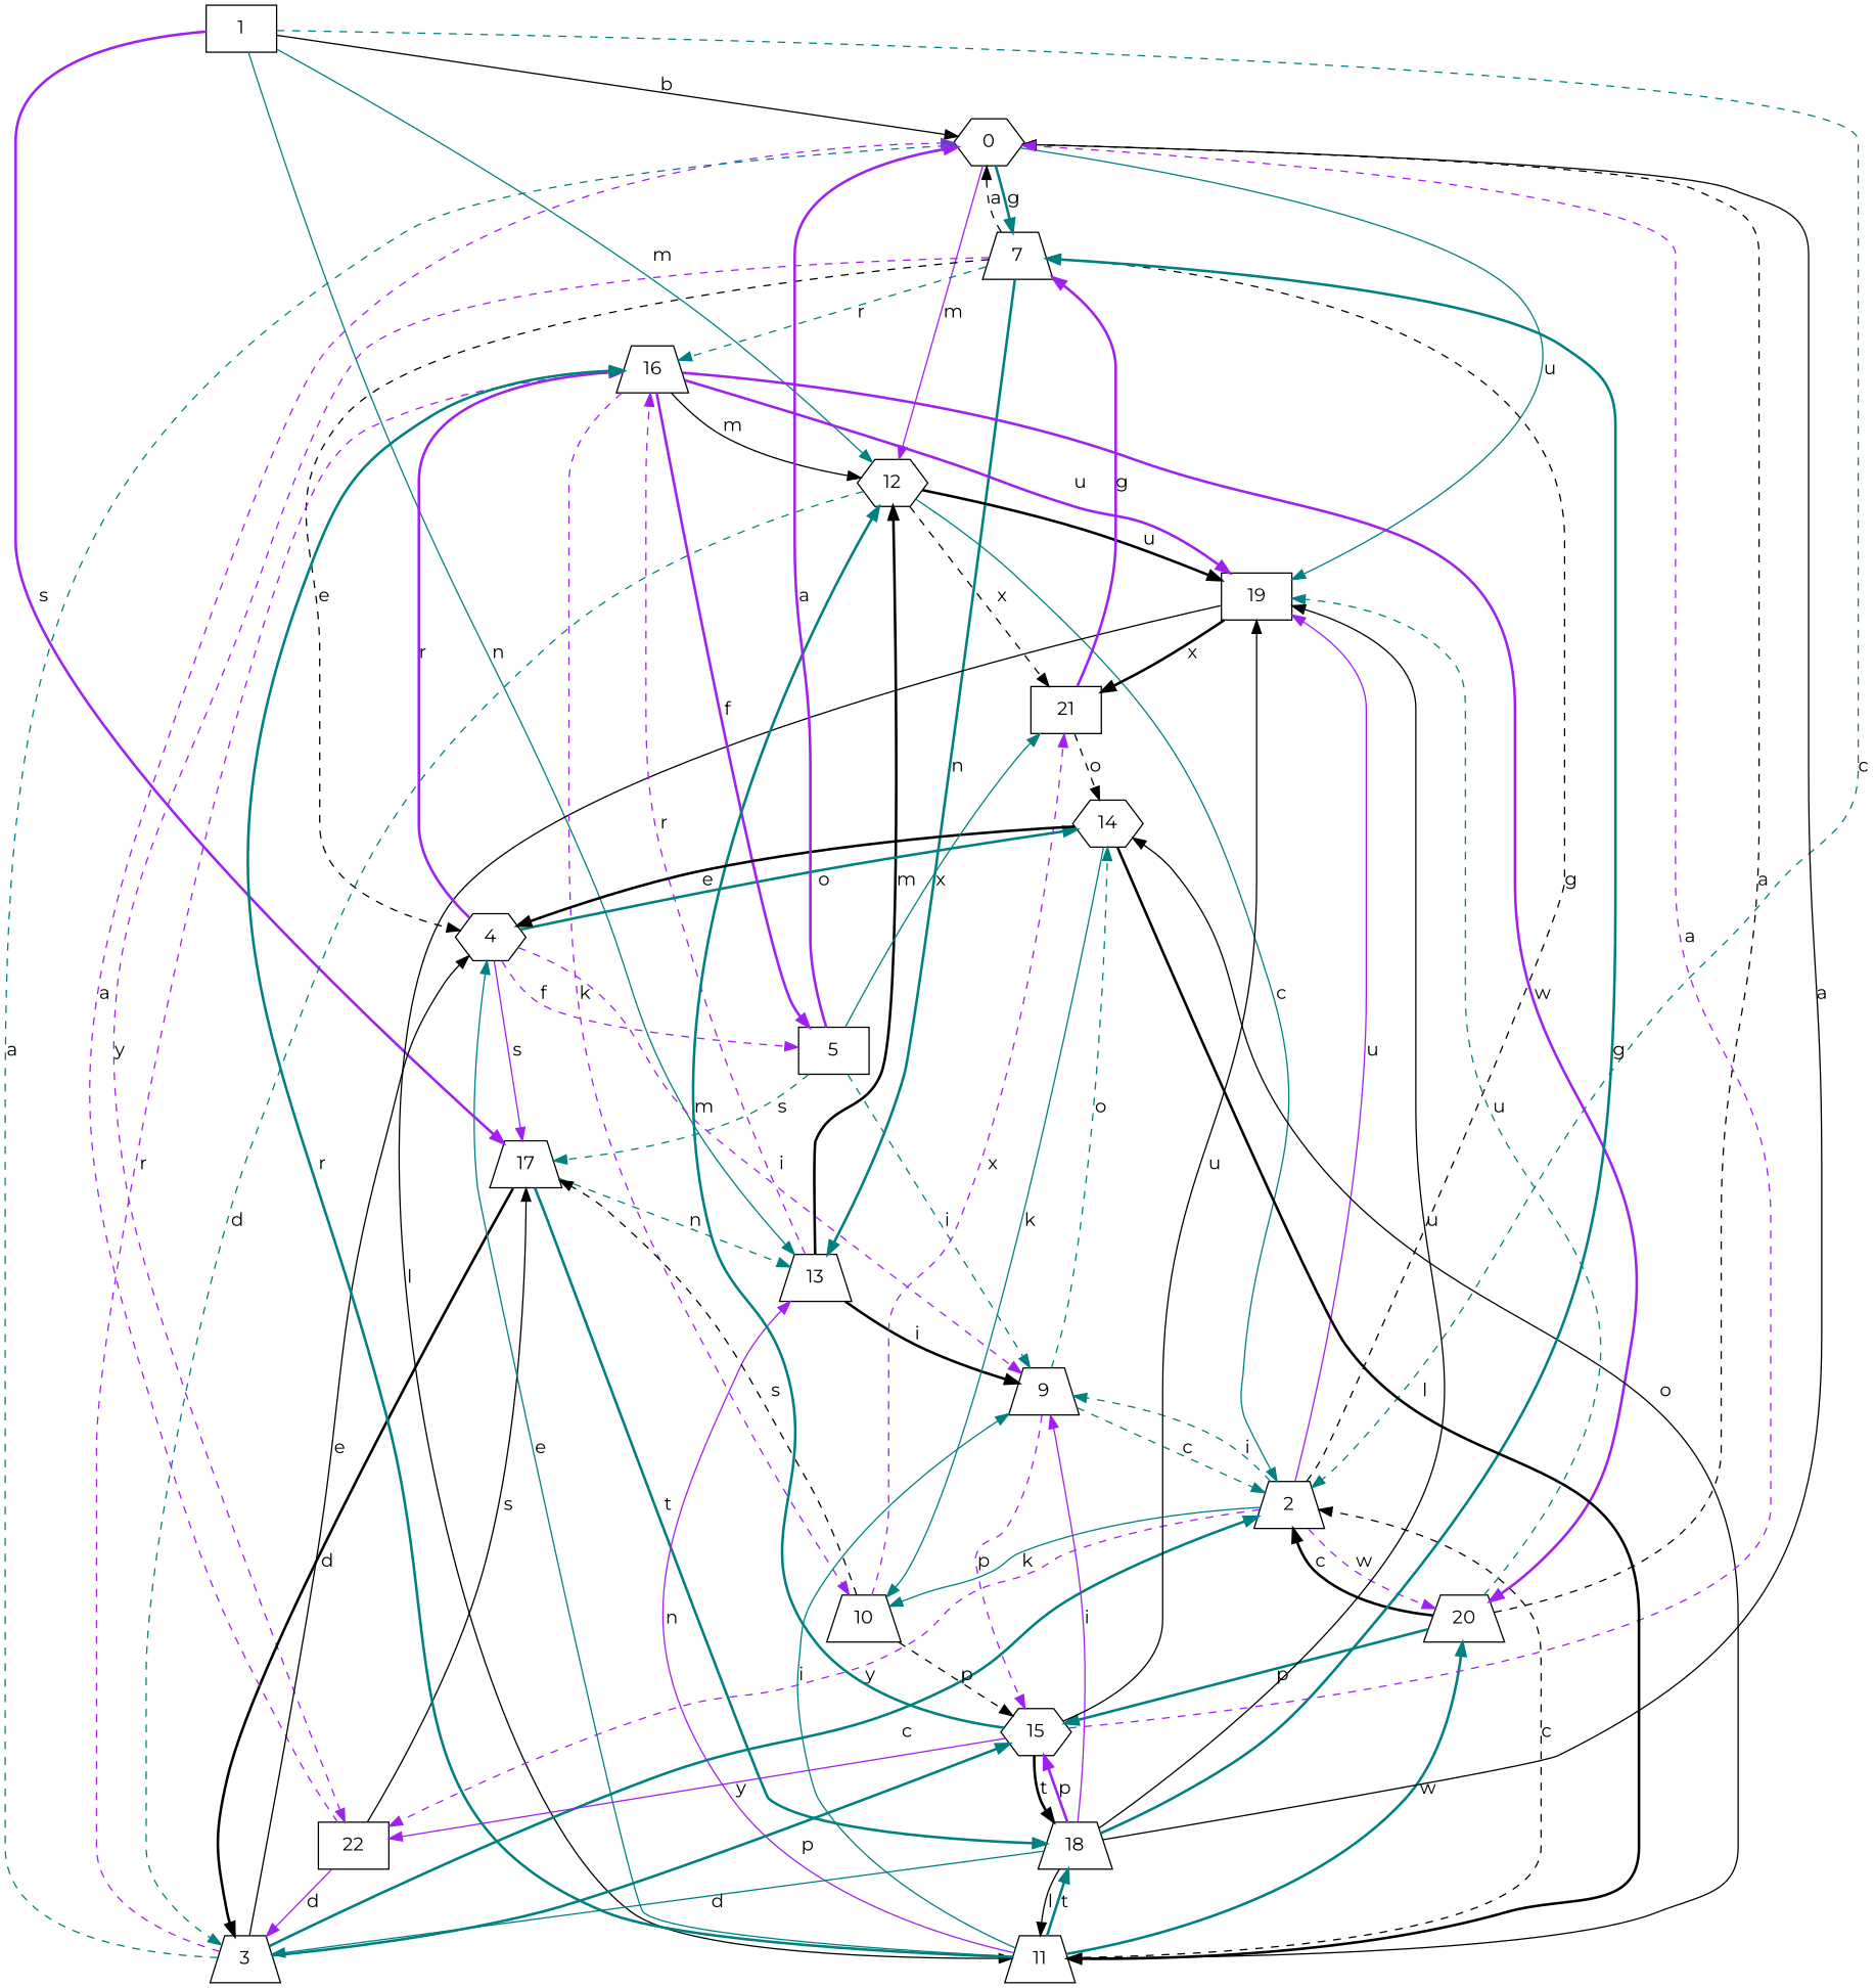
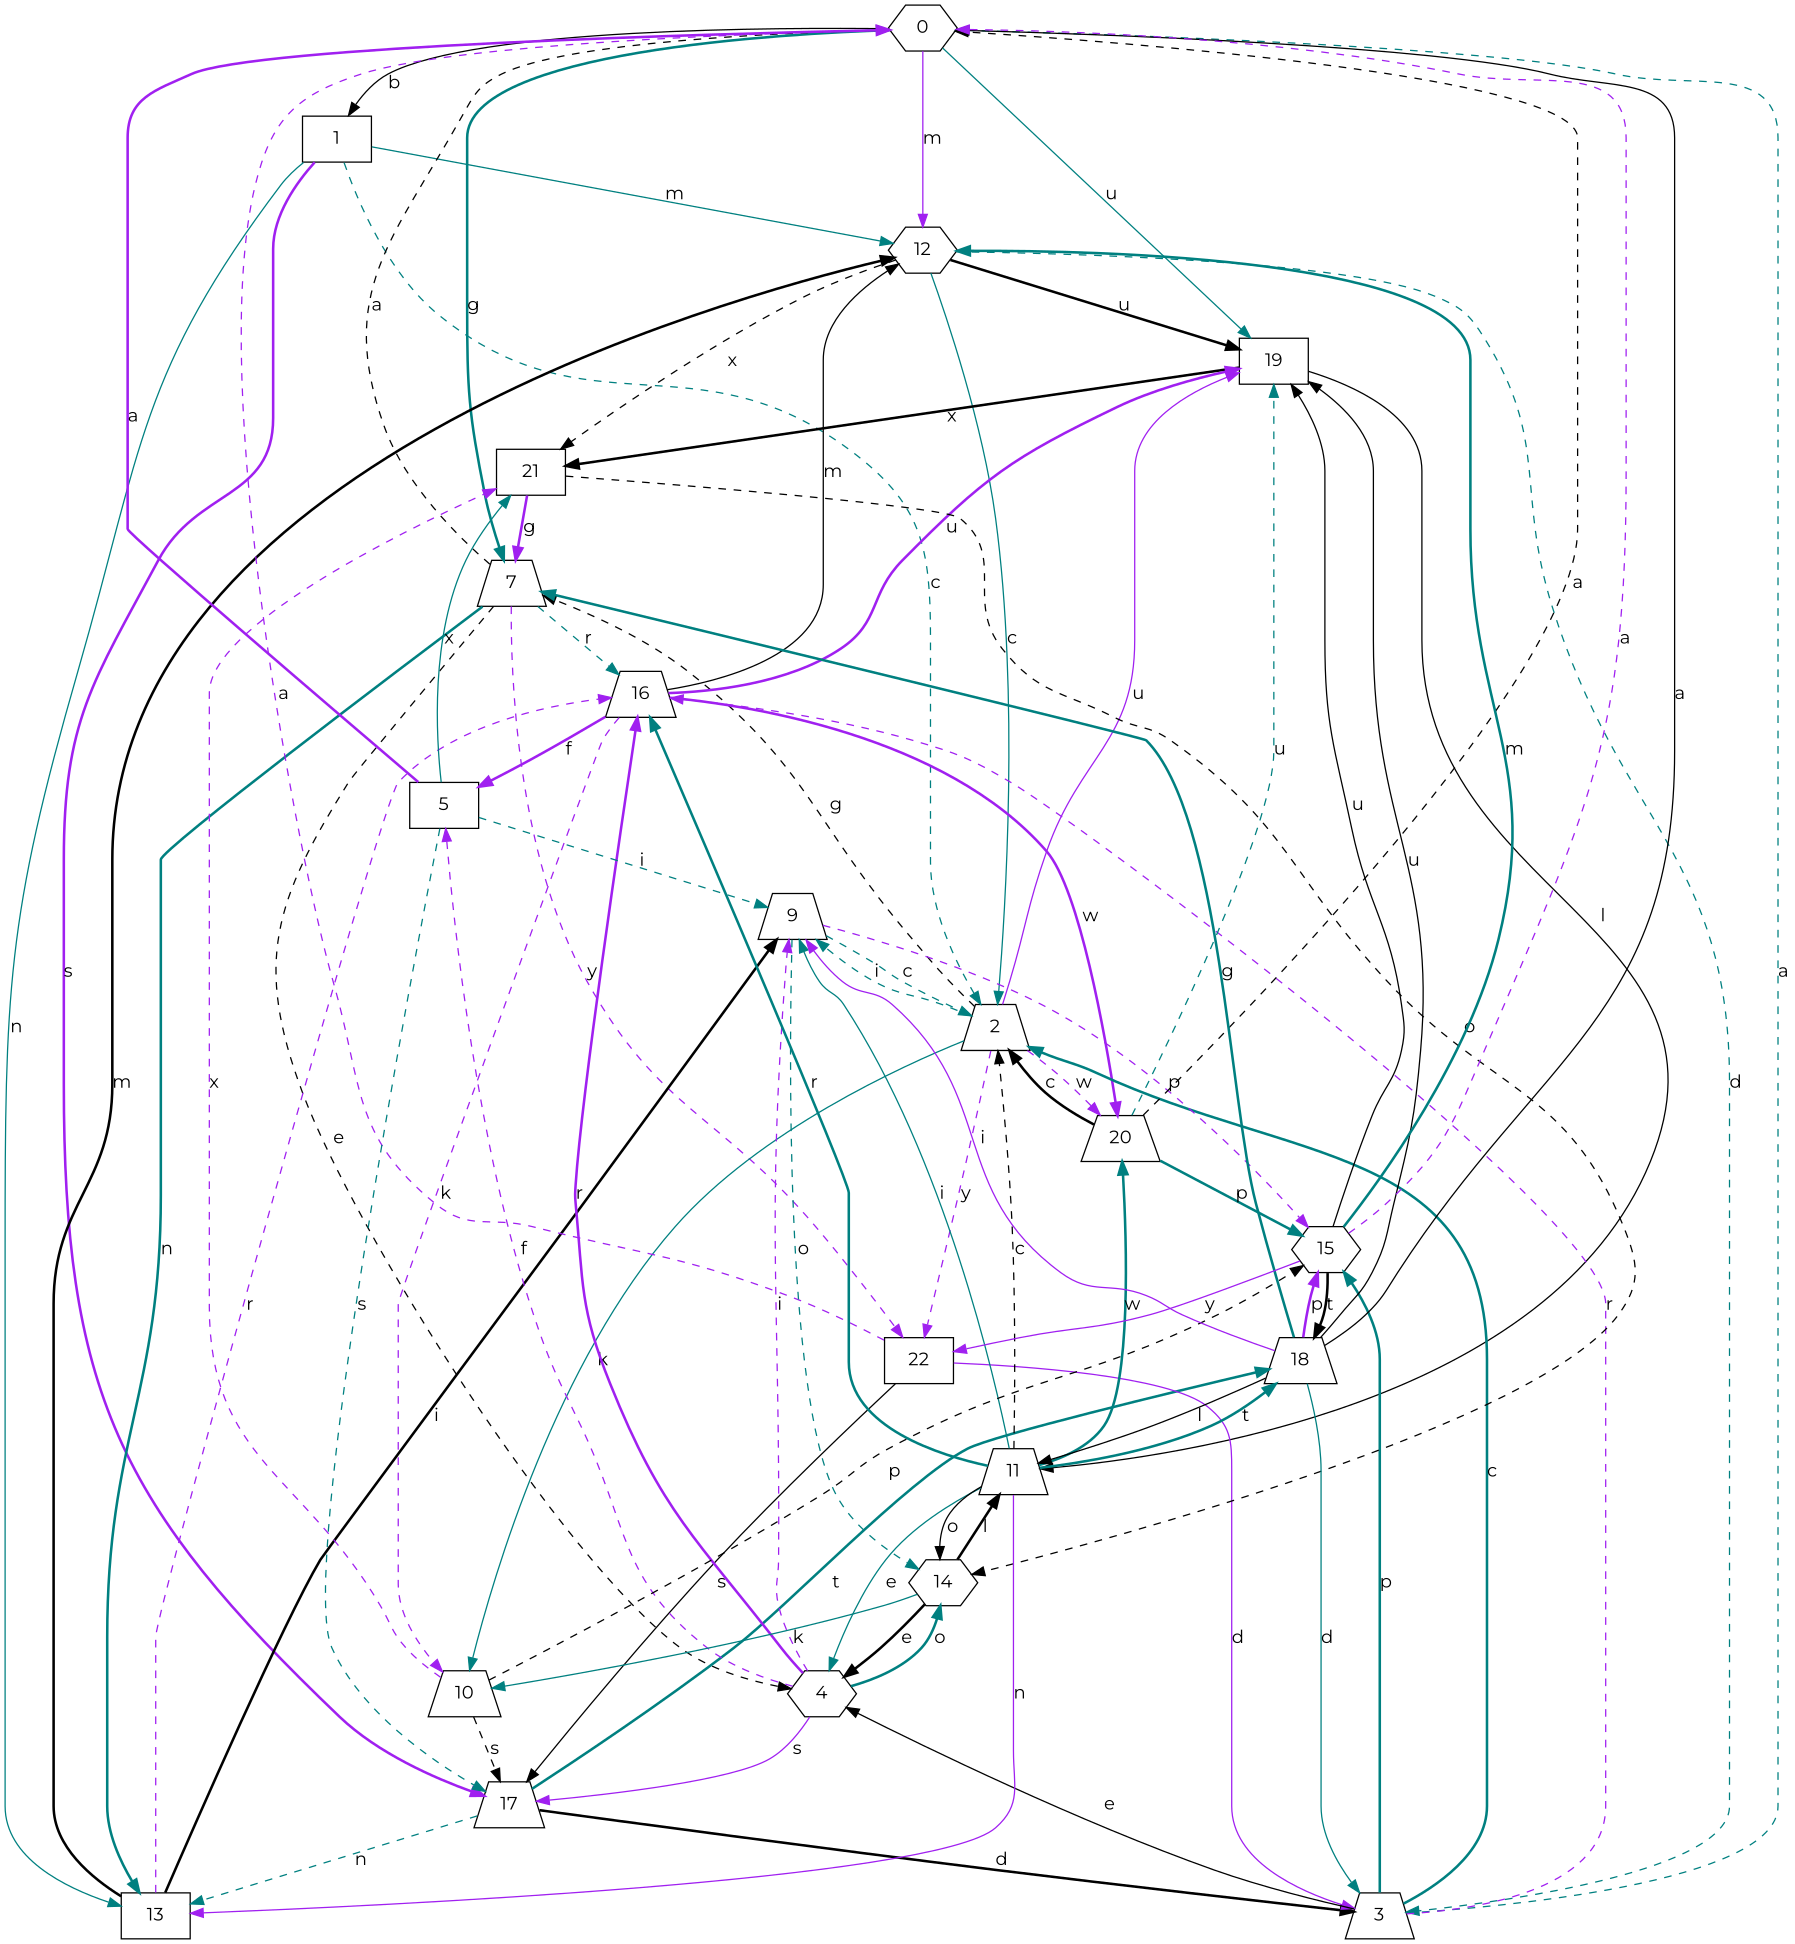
  strict digraph {
    fontname=Montserrat
    node [fontname=Montserrat shape=trapezium]
    edge [color=teal fontname=Montserrat style=dashed]
    0 [shape=hexagon]
    1 [shape=box]
    7
    12 [shape=hexagon]
    19 [shape=box]
    2
-   13
+   13 [shape=box]
    17
    22 [shape=box]
    4 [shape=hexagon]
    16
    3
    21 [shape=box]
    11
    9
    10
    20
    18
    15 [shape=hexagon]
    14 [shape=hexagon]
    5 [shape=box]
-   1 -> 0 [color=black label=b style=solid]
+   0 -> 1 [color=black label=b style=solid]
    0 -> 7 [label=g style=bold]
    0 -> 12 [color=purple label=m style=solid]
    0 -> 19 [label=u style=solid]
    1 -> 12 [label=m style=solid]
    1 -> 2 [label=c]
    1 -> 13 [label=n style=solid]
    1 -> 17 [color=purple label=s style=bold]
    7 -> 0 [color=black label=a]
    7 -> 13 [label=n style=bold]
    7 -> 22 [color=purple label=y]
    7 -> 4 [color=black label=e]
    7 -> 16 [label=r]
    12 -> 19 [color=black label=u style=bold]
    12 -> 2 [label=c style=solid]
    12 -> 3 [label=d]
    12 -> 21 [color=black label=x]
    19 -> 21 [color=black label=x style=bold]
    19 -> 11 [color=black label=l style=solid]
    2 -> 7 [color=black label=g]
    2 -> 19 [color=purple label=u style=solid]
    2 -> 22 [color=purple label=y]
    2 -> 9 [label=i]
    2 -> 10 [label=k style=solid]
    2 -> 20 [color=purple label=w]
    13 -> 12 [color=black label=m style=bold]
    13 -> 16 [color=purple label=r]
    13 -> 9 [color=black label=i style=bold]
    17 -> 13 [label=n]
    17 -> 3 [color=black label=d style=bold]
    17 -> 18 [label=t style=bold]
    22 -> 0 [color=purple label=a]
    22 -> 17 [color=black label=s style=solid]
    22 -> 3 [color=purple label=d style=solid]
    4 -> 17 [color=purple label=s style=solid]
    4 -> 16 [color=purple label=r style=bold]
    4 -> 9 [color=purple label=i]
    4 -> 14 [label=o style=bold]
    4 -> 5 [color=purple label=f]
    16 -> 12 [color=black label=m style=solid]
    16 -> 19 [color=purple label=u style=bold]
    16 -> 10 [color=purple label=k]
    16 -> 20 [color=purple label=w style=bold]
    16 -> 5 [color=purple label=f style=bold]
    3 -> 0 [label=a]
    3 -> 2 [label=c style=bold]
    3 -> 4 [color=black label=e style=solid]
    3 -> 16 [color=purple label=r]
    3 -> 15 [label=p style=bold]
    21 -> 7 [color=purple label=g style=bold]
    21 -> 14 [color=black label=o]
    11 -> 2 [color=black label=c]
    11 -> 13 [color=purple label=n style=solid]
    11 -> 4 [label=e style=solid]
    11 -> 16 [label=r style=bold]
    11 -> 9 [label=i style=solid]
    11 -> 20 [label=w style=bold]
    11 -> 18 [label=t style=bold]
    11 -> 14 [color=black label=o style=solid]
    9 -> 2 [label=c]
    9 -> 15 [color=purple label=p]
    9 -> 14 [label=o]
    10 -> 17 [color=black label=s]
    10 -> 21 [color=purple label=x]
    10 -> 15 [color=black label=p]
    20 -> 0 [color=black label=a]
    20 -> 19 [label=u]
    20 -> 2 [color=black label=c style=bold]
    20 -> 15 [label=p style=bold]
    18 -> 0 [color=black label=a style=solid]
    18 -> 7 [label=g style=bold]
    18 -> 19 [color=black label=u style=solid]
    18 -> 3 [label=d style=solid]
    18 -> 11 [color=black label=l style=solid]
    18 -> 9 [color=purple label=i style=solid]
    18 -> 15 [color=purple label=p style=bold]
    15 -> 0 [color=purple label=a]
    15 -> 12 [label=m style=bold]
    15 -> 19 [color=black label=u style=solid]
    15 -> 22 [color=purple label=y style=solid]
    15 -> 18 [color=black label=t style=bold]
    14 -> 4 [color=black label=e style=bold]
    14 -> 11 [color=black label=l style=bold]
    14 -> 10 [label=k style=solid]
    5 -> 0 [color=purple label=a style=bold]
    5 -> 17 [label=s]
    5 -> 21 [label=x style=solid]
    5 -> 9 [label=i]
  }
